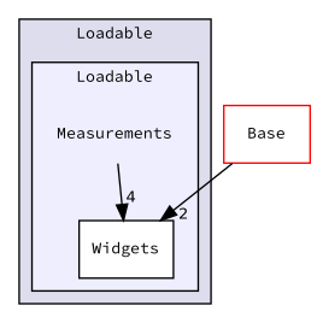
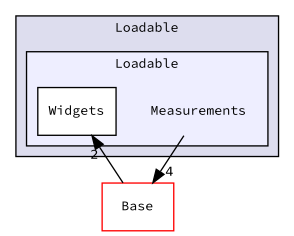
  digraph {
    compound=true
    fontname="Source Code Pro"
    node [fontname="Source Code Pro" fontsize=10 shape=box]
    edge [fontname="Source Code Pro" labeldistance=1.5 labelfontname=Helvetica labelfontsize=10]
    n1 [label=Measurements shape=plaintext]
    n2 [color=black fillcolor=white label=Widgets style=filled]
    n3 [color=red label=Base]
    subgraph cluster_1 {
      bgcolor="#ddddee"
      fontsize=10
      label=Loadable
      pencolor=black
      subgraph cluster_2 {
        bgcolor="#eeeeff"
        fontsize=10
        label=Loadable
        pencolor=black
        n1
        n2
      }
    }
-   n1 -> n2 [headlabel=4]
+   n1 -> n3 [headlabel=4]
    n3 -> n2 [headlabel=2]
  }
